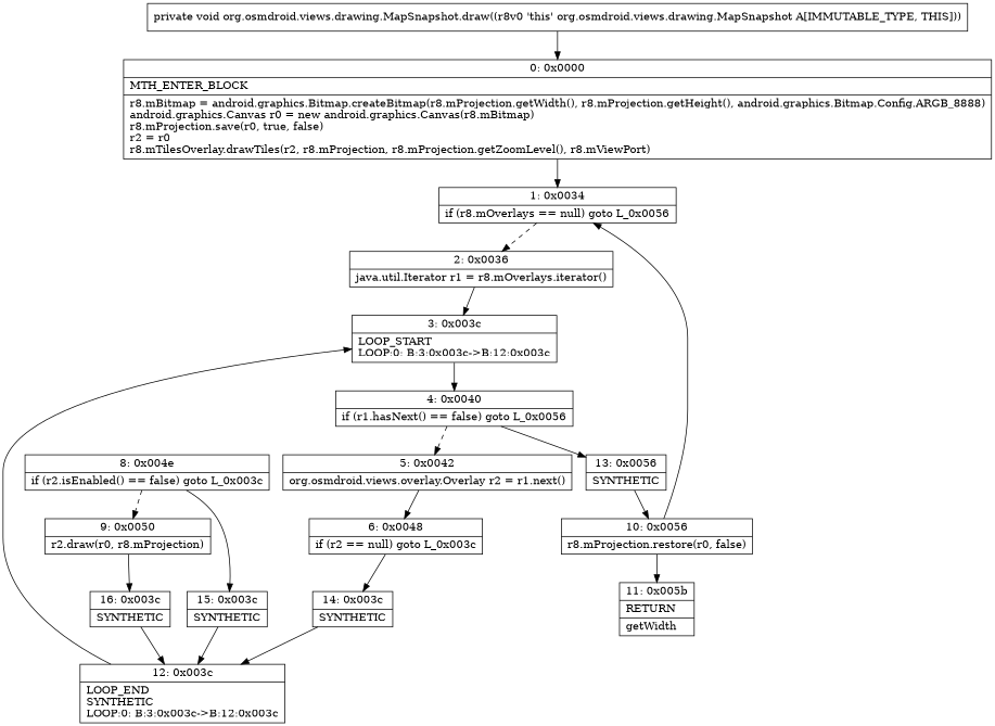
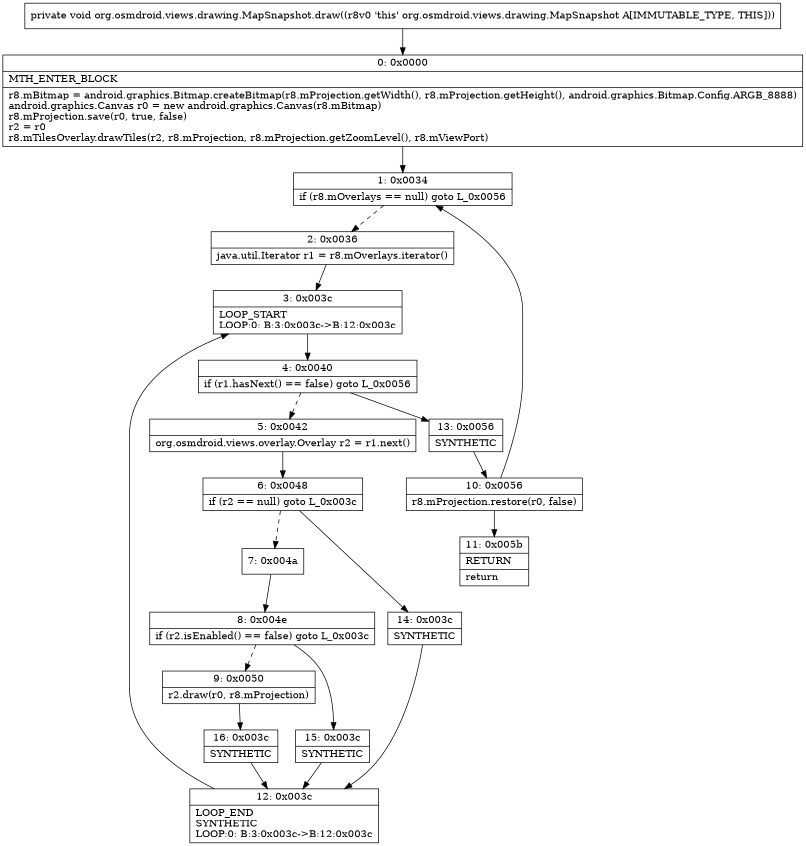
  digraph {
    node [shape=record]
    n1 [label="{0\:\ 0x0000|MTH_ENTER_BLOCK\l|r8.mBitmap = android.graphics.Bitmap.createBitmap(r8.mProjection.getWidth(), r8.mProjection.getHeight(), android.graphics.Bitmap.Config.ARGB_8888)\landroid.graphics.Canvas r0 = new android.graphics.Canvas(r8.mBitmap)\lr8.mProjection.save(r0, true, false)\lr2 = r0\lr8.mTilesOverlay.drawTiles(r2, r8.mProjection, r8.mProjection.getZoomLevel(), r8.mViewPort)\l}"]
    n2 [label="{1\:\ 0x0034|if (r8.mOverlays == null) goto L_0x0056\l}"]
    n3 [label="{2\:\ 0x0036|java.util.Iterator r1 = r8.mOverlays.iterator()\l}"]
    n4 [label="{3\:\ 0x003c|LOOP_START\lLOOP:0: B:3:0x003c\-\>B:12:0x003c\l}"]
    n5 [label="{10\:\ 0x0056|r8.mProjection.restore(r0, false)\l}"]
-   n6 [label="{11\:\ 0x005b|RETURN\l|getWidth\l}"]
+   n6 [label="{11\:\ 0x005b|RETURN\l|return\l}"]
    n7 [label="{4\:\ 0x0040|if (r1.hasNext() == false) goto L_0x0056\l}"]
    n8 [label="{5\:\ 0x0042|org.osmdroid.views.overlay.Overlay r2 = r1.next()\l}"]
    n9 [label="{13\:\ 0x0056|SYNTHETIC\l}"]
    n10 [label="{6\:\ 0x0048|if (r2 == null) goto L_0x003c\l}"]
+   n11 [label="{7\:\ 0x004a}"]
    n12 [label="{14\:\ 0x003c|SYNTHETIC\l}"]
    n13 [label="{8\:\ 0x004e|if (r2.isEnabled() == false) goto L_0x003c\l}"]
    n14 [label="{12\:\ 0x003c|LOOP_END\lSYNTHETIC\lLOOP:0: B:3:0x003c\-\>B:12:0x003c\l}"]
    n15 [label="{9\:\ 0x0050|r2.draw(r0, r8.mProjection)\l}"]
    n16 [label="{15\:\ 0x003c|SYNTHETIC\l}"]
    n17 [label="{16\:\ 0x003c|SYNTHETIC\l}"]
    n18 [label="{private void org.osmdroid.views.drawing.MapSnapshot.draw((r8v0 'this' org.osmdroid.views.drawing.MapSnapshot A[IMMUTABLE_TYPE, THIS])) }"]
    n1 -> n2
    n2 -> n3 [style=dashed]
    n3 -> n4
    n4 -> n7
    n5 -> n2
    n5 -> n6
    n7 -> n8 [style=dashed]
    n7 -> n9
    n8 -> n10
    n9 -> n5
+   n10 -> n11 [style=dashed]
    n10 -> n12
+   n11 -> n13
    n12 -> n14
    n13 -> n15 [style=dashed]
    n13 -> n16
    n14 -> n4
    n15 -> n17
    n16 -> n14
    n17 -> n14
    n18 -> n1
  }
